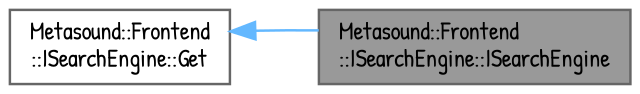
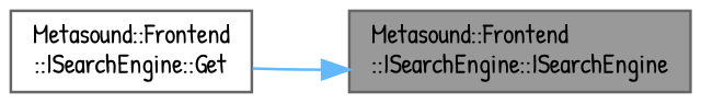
  digraph {
    rankdir=RL
    fontname="Patrick Hand"
    node [fontname="Patrick Hand" fontsize=10 shape=box style=filled]
    n1 [color=gray40 fillcolor=grey60 fontcolor=black height=0.2 label="Metasound::Frontend\l::ISearchEngine::ISearchEngine" width=0.4]
    n2 [color=grey40 fillcolor=white height=0.2 label="Metasound::Frontend\l::ISearchEngine::Get" width=0.4]
-   n2 -> n1 [color=steelblue1 dir=back fontname="Patrick Hand" fontsize=10 labelfontname=Helvetica labelfontsize=10 style=solid]
+   n1 -> n2 [color=steelblue1 dir=back fontname="Patrick Hand" fontsize=10 labelfontname=Helvetica labelfontsize=10 style=solid]
  }
